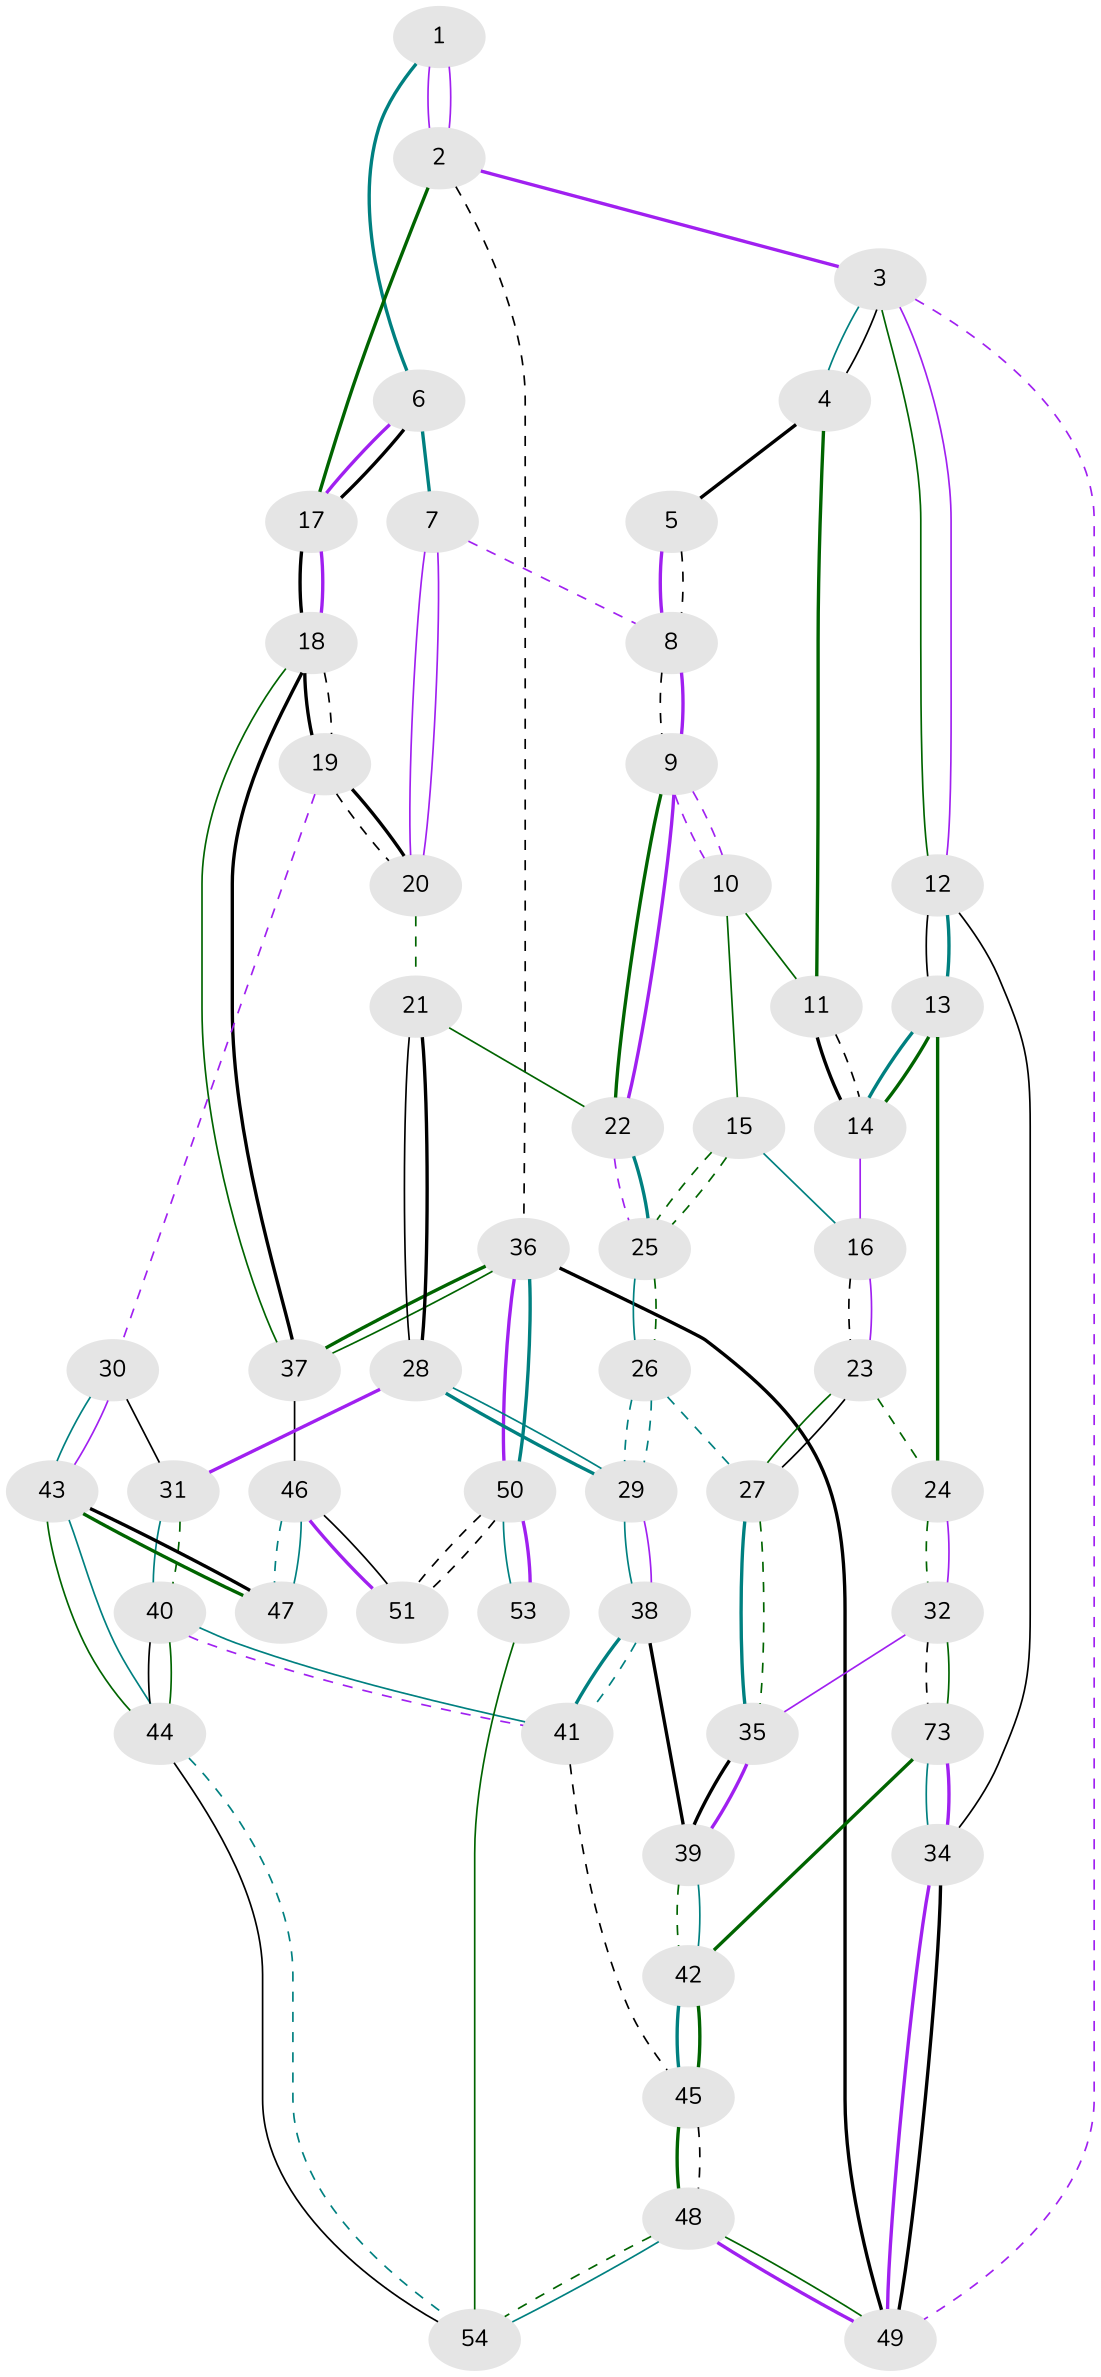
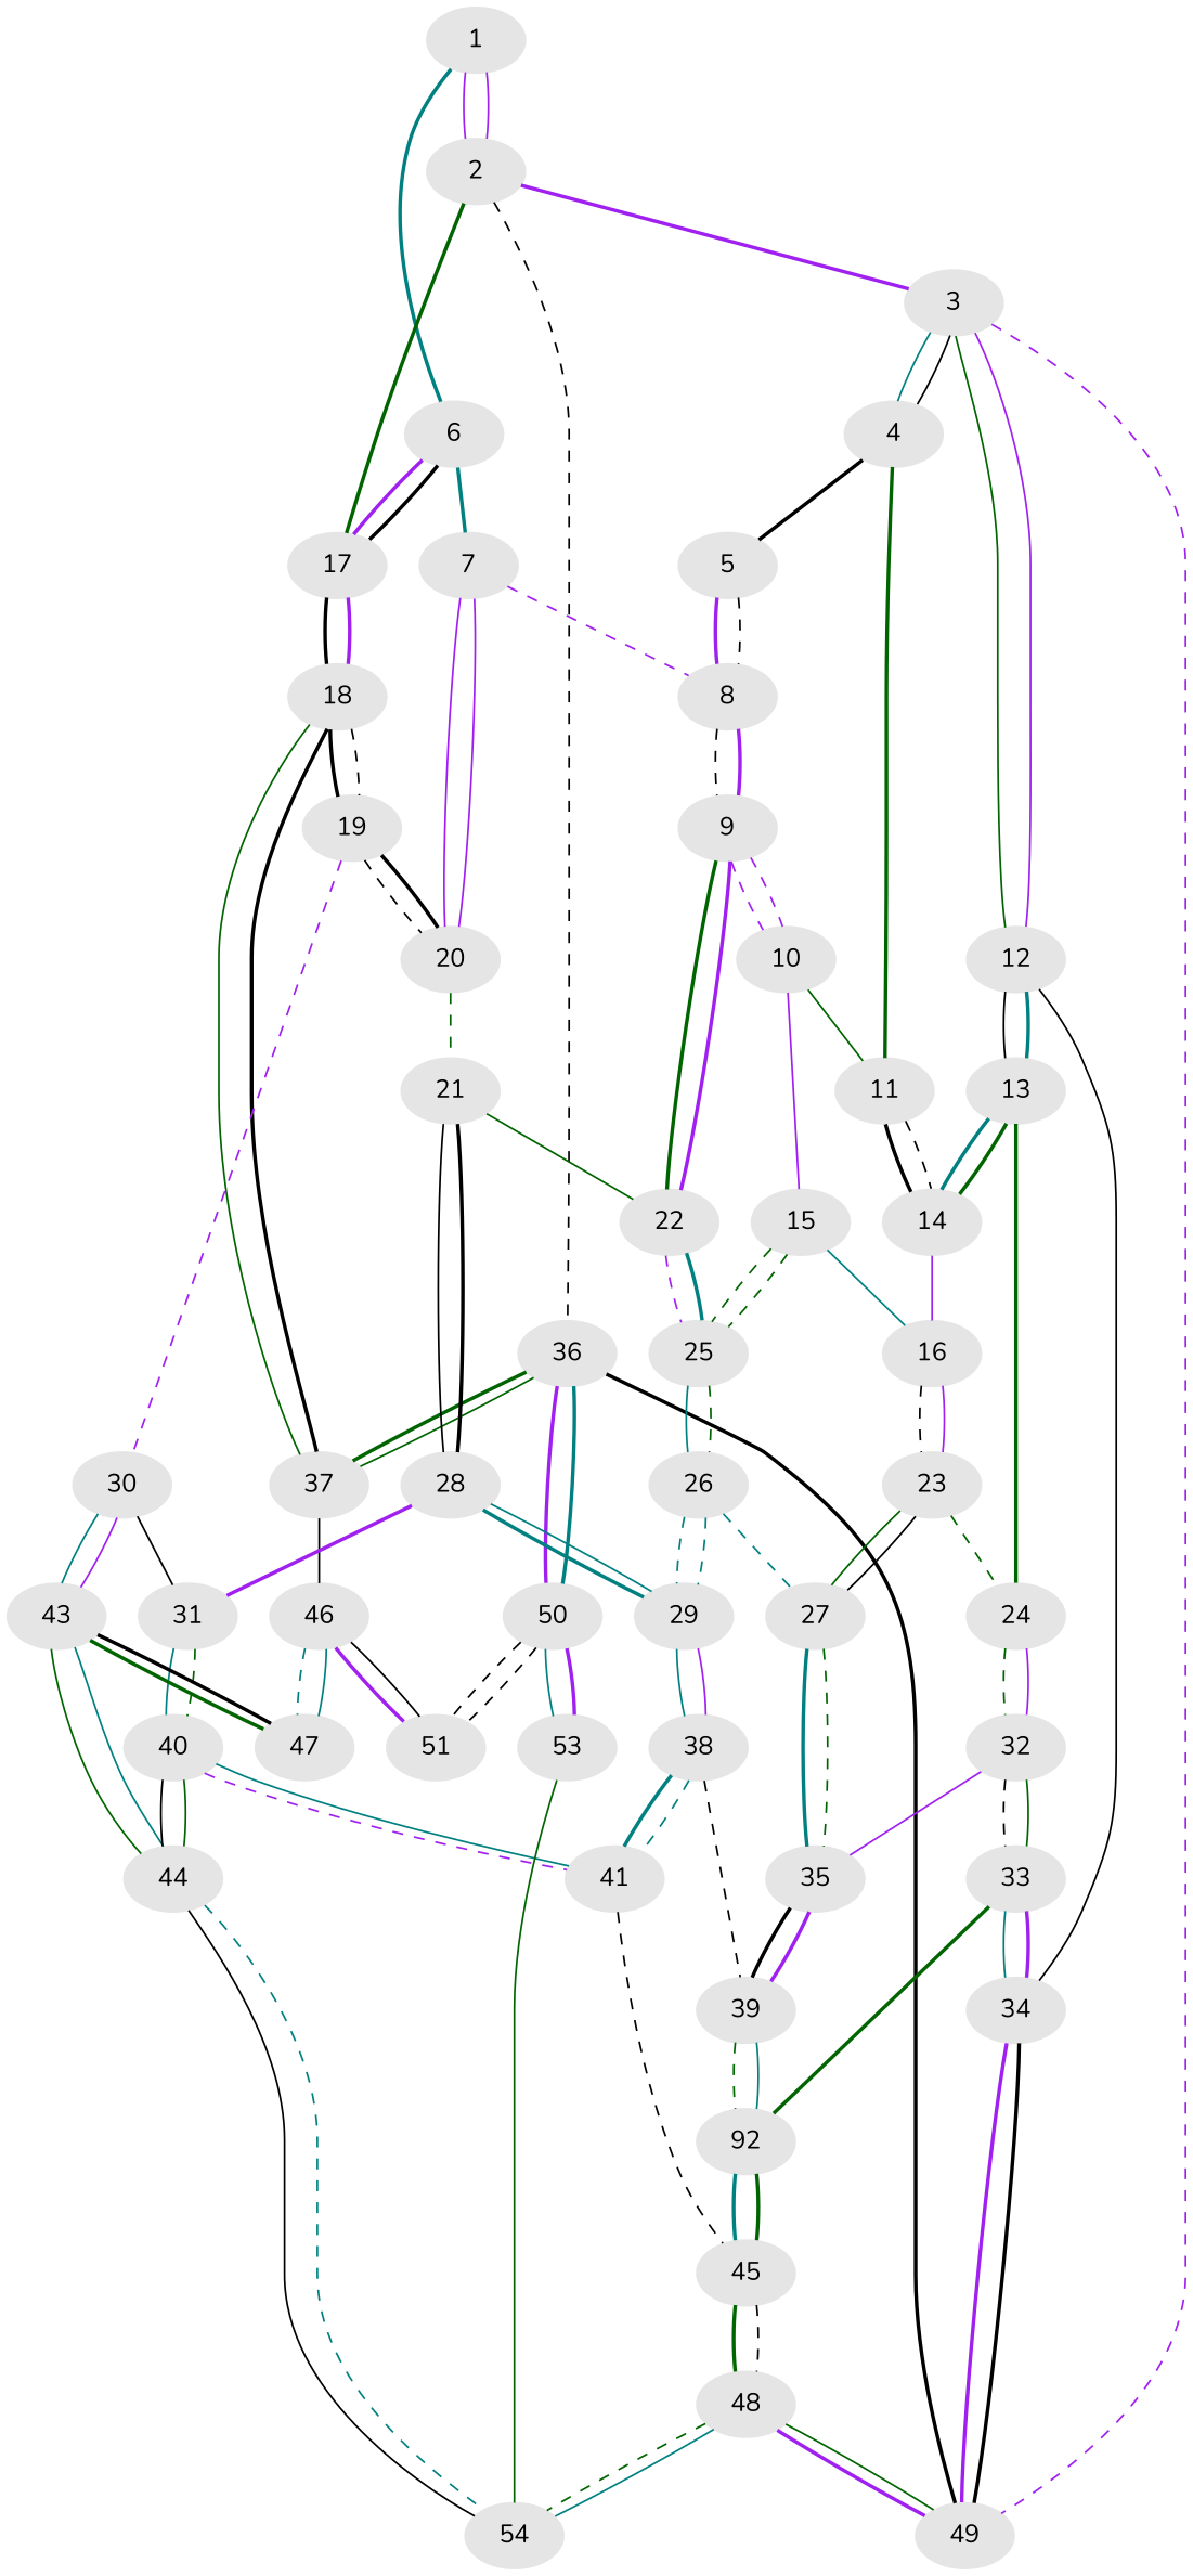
  graph {
    fontname=Nunito
    node [color=gray90 fontname=Nunito style=filled]
    edge [color=black fontname=Nunito style=solid]
    1
    2
    6
    3
    17
    36
    7
    4
    12
    49
    18
    37
    50
    5
    11
    13
    34
    8
    14
    9
    20
    21
    10
    22
    15
    25
    16
    24
    32
    23
    26
    27
    19
    30
    46
    31
    43
    28
    29
    35
-   33 [label=73]
+   33
    38
    39
    40
    41
    44
    47
-   42
+   42 [label=92]
    45
    51
    53
    54
    48
    1 -- 2 [color=purple]
    1 -- 2 [color=purple]
    1 -- 6 [color=teal style=bold]
    2 -- 3 [color=purple style=bold]
    2 -- 17 [color=darkgreen style=bold]
    2 -- 36 [style=dashed]
    6 -- 17 [color=purple style=bold]
    6 -- 17 [style=bold]
    6 -- 7 [color=teal style=bold]
    3 -- 4 [color=teal]
    3 -- 4
    3 -- 12 [color=darkgreen]
    3 -- 12 [color=purple]
    3 -- 49 [color=purple style=dashed]
    17 -- 18 [style=bold]
    17 -- 18 [color=purple style=bold]
    36 -- 49 [style=bold]
    36 -- 37 [color=darkgreen style=bold]
    36 -- 37 [color=darkgreen]
    36 -- 50 [color=purple style=bold]
    36 -- 50 [color=teal style=bold]
    7 -- 8 [color=purple style=dashed]
    7 -- 20 [color=purple]
    7 -- 20 [color=purple]
    4 -- 5 [style=bold]
    4 -- 11 [color=darkgreen style=bold]
    12 -- 13
    12 -- 13 [color=teal style=bold]
    12 -- 34
    18 -- 37 [color=darkgreen]
    18 -- 37 [style=bold]
    18 -- 19 [style=bold]
    18 -- 19 [style=dashed]
    37 -- 46
    50 -- 51 [style=dashed]
    50 -- 51 [style=dashed]
    50 -- 53 [color=teal]
    50 -- 53 [color=purple style=bold]
    5 -- 8 [color=purple style=bold]
    5 -- 8 [style=dashed]
    11 -- 14 [style=bold]
    11 -- 14 [style=dashed]
    13 -- 14 [color=teal style=bold]
    13 -- 14 [color=darkgreen style=bold]
    13 -- 24 [color=darkgreen style=bold]
    34 -- 49 [color=purple style=bold]
    34 -- 49 [style=bold]
    8 -- 9 [style=dashed]
    8 -- 9 [color=purple style=bold]
    14 -- 16 [color=purple]
    9 -- 10 [color=purple style=dashed]
    9 -- 10 [color=purple style=dashed]
    9 -- 22 [color=darkgreen style=bold]
    9 -- 22 [color=purple style=bold]
    20 -- 21 [color=darkgreen style=dashed]
    21 -- 22 [color=darkgreen]
    21 -- 28
    21 -- 28 [style=bold]
    10 -- 11 [color=darkgreen]
-   10 -- 15 [color=darkgreen]
+   10 -- 15 [color=purple]
    22 -- 25 [color=purple style=dashed]
    22 -- 25 [color=teal style=bold]
    15 -- 25 [color=darkgreen style=dashed]
    15 -- 25 [color=darkgreen style=dashed]
    15 -- 16 [color=teal]
    25 -- 26 [color=teal]
    25 -- 26 [color=darkgreen style=dashed]
    16 -- 23 [style=dashed]
    16 -- 23 [color=purple]
    24 -- 32 [color=darkgreen style=dashed]
    24 -- 32 [color=purple]
    32 -- 35 [color=purple]
    32 -- 33 [style=dashed]
    32 -- 33 [color=darkgreen]
    23 -- 24 [color=darkgreen style=dashed]
    23 -- 27 [color=darkgreen]
    23 -- 27
    26 -- 27 [color=teal style=dashed]
    26 -- 29 [color=teal style=dashed]
    26 -- 29 [color=teal style=dashed]
    27 -- 35 [color=teal style=bold]
    27 -- 35 [color=darkgreen style=dashed]
    19 -- 20 [style=dashed]
    19 -- 20 [style=bold]
    19 -- 30 [color=purple style=dashed]
    30 -- 31
    30 -- 43 [color=teal]
    30 -- 43 [color=purple]
    46 -- 47 [color=teal style=dashed]
    46 -- 47 [color=teal]
    46 -- 51 [color=purple style=bold]
    46 -- 51
    31 -- 40 [color=teal]
    31 -- 40 [color=darkgreen style=dashed]
    43 -- 44 [color=darkgreen]
    43 -- 44 [color=teal]
    43 -- 47 [color=darkgreen style=bold]
    43 -- 47 [style=bold]
    28 -- 31 [color=purple style=bold]
    28 -- 29 [color=teal style=bold]
    28 -- 29 [color=teal]
    29 -- 38 [color=teal]
    29 -- 38 [color=purple]
    35 -- 39 [style=bold]
    35 -- 39 [color=purple style=bold]
    33 -- 34 [color=teal]
    33 -- 34 [color=purple style=bold]
    33 -- 42 [color=darkgreen style=bold]
-   38 -- 39 [style=bold]
+   38 -- 39 [style=dashed]
    38 -- 41 [color=teal style=bold]
    38 -- 41 [color=teal style=dashed]
    39 -- 42 [color=darkgreen style=dashed]
    39 -- 42 [color=teal]
    40 -- 41 [color=purple style=dashed]
    40 -- 41 [color=teal]
    40 -- 44
    40 -- 44 [color=darkgreen]
    41 -- 45 [style=dashed]
    44 -- 54
    44 -- 54 [color=teal style=dashed]
    42 -- 45 [color=teal style=bold]
    42 -- 45 [color=darkgreen style=bold]
    45 -- 48 [color=darkgreen style=bold]
    45 -- 48 [style=dashed]
    53 -- 54 [color=darkgreen]
    48 -- 49 [color=purple style=bold]
    48 -- 49 [color=darkgreen]
    48 -- 54 [color=darkgreen style=dashed]
    48 -- 54 [color=teal]
  }
